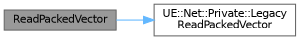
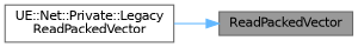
  digraph {
    rankdir=LR
    node [fontname=Helvetica fontsize=10 shape=box style=filled]
    n1 [color=gray40 fillcolor=grey60 fontcolor=black height=0.2 label=ReadPackedVector width=0.4]
    n2 [color=grey40 fillcolor=white height=0.2 label="UE::Net::Private::Legacy\lReadPackedVector" width=0.4]
-   n1 -> n2 [color=steelblue1 fontname=Helvetica fontsize=10 labelfontname=Helvetica labelfontsize=10 style=solid]
+   n2 -> n1 [color=steelblue1 fontname=Helvetica fontsize=10 labelfontname=Helvetica labelfontsize=10 style=solid]
  }
